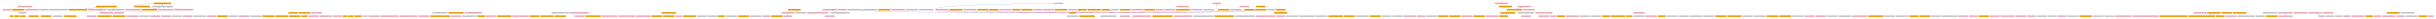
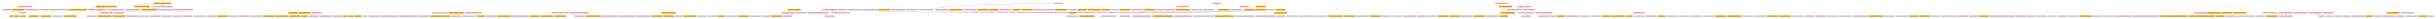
  digraph {
    fontname="Playfair Display"
    rankdir=BT
    node [color=purple fillcolor=lightpink fontname="Playfair Display" shape=box style="solid,filled"]
    edge [arrowhead=open arrowtail=none color=blue fontname="Playfair Display" style=dashed]
    n1 [color=darkorange fillcolor=orange label="api.zeeguu"]
    n2 [color=darkorange fillcolor=orange label="api.zeeguu.api"]
    n3 [fillcolor=orange label="api.zeeguu.api.app"]
    n4 [fillcolor=lightgrey label="api.zeeguu.api.endpoints"]
    n5 [color=darkorange label="api.zeeguu.api.endpoints.nlp"]
    n6 [color=darkorange fillcolor=orange label="api.zeeguu.api.endpoints.reading_sessions"]
    n7 [color=darkorange fillcolor=lightgrey label="api.zeeguu.api.endpoints.student"]
    n8 [color=darkorange fillcolor=lightgrey label="api.zeeguu.api.endpoints.teacher_dashboard.student_exercises"]
    n9 [fillcolor=orange label="api.zeeguu.api.cross_domain_app"]
    n10 [fillcolor=orange label="api.zeeguu.api.custom_fmd_graphs"]
    n11 [label="api.zeeguu.api.endpoints.helpers.activity_sessions"]
    n12 [color=darkorange label="api.zeeguu.api.endpoints.teacher_dashboard"]
    n13 [label="api.zeeguu.api.endpoints.teacher_dashboard.article_management"]
    n14 [color=darkorange fillcolor=orange label="api.zeeguu.api.endpoints.teacher_dashboard.cohorts"]
    n15 [color=darkorange fillcolor=lightgrey label="api.zeeguu.api.endpoints.teacher_dashboard.general"]
    n16 [fillcolor=orange label="api.zeeguu.api.endpoints.teacher_dashboard.student_overviews"]
    n17 [color=darkorange label="api.zeeguu.api.endpoints.teacher_dashboard.student_readings"]
    n18 [fillcolor=lightgrey label="api.zeeguu.api.endpoints.teacher_dashboard.student_words"]
    n19 [fillcolor=lightgrey label="api.zeeguu.api.endpoints.accounts"]
    n20 [fillcolor=orange label="api.zeeguu.api.endpoints.activity_tracking"]
    n21 [label="api.zeeguu.api.endpoints.article"]
    n22 [color=darkorange fillcolor=orange label="api.zeeguu.api.endpoints.bookmarks_and_words"]
    n23 [label="api.zeeguu.api.endpoints.exercise_sessions"]
    n24 [label="api.zeeguu.api.endpoints.exercises"]
    n25 [color=darkorange label="api.zeeguu.api.endpoints.feature_toggles"]
    n26 [fillcolor=lightgrey label="api.zeeguu.api.endpoints.helpers"]
    n27 [label="api.zeeguu.api.endpoints.own_texts"]
    n28 [label="api.zeeguu.api.endpoints.search"]
    n29 [fillcolor=lightgrey label="api.zeeguu.api.endpoints.sessions"]
    n30 [label="api.zeeguu.api.endpoints.speech"]
    n31 [color=darkorange fillcolor=lightgrey label="api.zeeguu.api.endpoints.system_languages"]
    n32 [fillcolor=lightgrey label="api.zeeguu.api.endpoints.teacher_dashboard._only_teachers_decorator"]
    n33 [fillcolor=orange label="api.zeeguu.api.endpoints.teacher_dashboard._permissions"]
    n34 [fillcolor=orange label="api.zeeguu.api.endpoints.teacher_dashboard._common_api_parameters"]
    n35 [color=darkorange fillcolor=orange label="api.zeeguu.api.endpoints.teacher_dashboard.helpers"]
    n36 [color=darkorange label="api.zeeguu.api.endpoints.teacher_dashboard.student"]
    n37 [color=darkorange label="api.zeeguu.api.endpoints.topics"]
    n38 [color=darkorange fillcolor=orange label="api.zeeguu.api.endpoints.translation"]
    n39 [color=darkorange fillcolor=lightgrey label="api.zeeguu.api.endpoints.user"]
    n40 [label="api.zeeguu.api.endpoints.user_article"]
    n41 [fillcolor=lightgrey label="api.zeeguu.api.endpoints.user_articles"]
    n42 [fillcolor=orange label="api.zeeguu.api.endpoints.user_languages"]
    n43 [fillcolor=orange label="api.zeeguu.api.endpoints.user_notifications"]
    n44 [fillcolor=orange label="api.zeeguu.api.endpoints.user_preferences"]
    n45 [fillcolor=orange label="api.zeeguu.api.endpoints.user_statistics"]
    n46 [fillcolor=orange label="api.zeeguu.api.utils"]
    n47 [fillcolor=orange label="api.zeeguu.api.utils.json_result"]
    n48 [color=darkorange fillcolor=orange label="api.zeeguu.api.utils.parse_json_boolean"]
    n49 [label="api.zeeguu.api.utils.route_wrappers"]
    n50 [label="api.zeeguu.api.utils.abort_handling"]
    n51 [label="api.zeeguu.api.utils.feedparser_extensions"]
    n52 [label="api.zeeguu.api.utils.translator"]
    n53 [fillcolor=orange label="api.zeeguu.cl"]
    n54 [fillcolor=orange label="api.zeeguu.config"]
    n55 [fillcolor=orange label="api.zeeguu.config.loader"]
    n56 [color=darkorange fillcolor=lightgrey label="api.zeeguu.core"]
    n57 [color=darkorange label="api.zeeguu.core.account_management"]
    n58 [label="api.zeeguu.core.account_management.user_account_creation"]
    n59 [color=darkorange label="api.zeeguu.core.account_management.user_account_deletion"]
    n60 [color=darkorange label="api.zeeguu.core.behavioral_modeling"]
    n61 [fillcolor=orange label="api.zeeguu.core.behavioral_modeling.scroll_last_reading_percentage"]
    n62 [color=darkorange label="api.zeeguu.core.bookmark_quality"]
    n63 [fillcolor=lightgrey label="api.zeeguu.core.bookmark_quality.negative_qualities"]
    n64 [color=darkorange fillcolor=orange label="api.zeeguu.core.bookmark_quality.positive_qualities"]
    n65 [color=darkorange label="api.zeeguu.core.bookmark_quality.top_bookmarks_for_user"]
    n66 [fillcolor=lightgrey label="api.zeeguu.core.bookmark_quality.fit_for_study"]
    n67 [fillcolor=orange label="api.zeeguu.core.constants"]
    n68 [label="api.zeeguu.core.content_cleaning"]
    n69 [fillcolor=orange label="api.zeeguu.core.content_cleaning.content_cleaner"]
    n70 [color=darkorange label="api.zeeguu.core.content_cleaning.unicode_normalization"]
    n71 [fillcolor=orange label="api.zeeguu.core.content_quality"]
    n72 [fillcolor=orange label="api.zeeguu.core.content_quality.quality_filter"]
    n73 [fillcolor=orange label="api.zeeguu.core.content_recommender"]
    n74 [color=darkorange fillcolor=lightgrey label="api.zeeguu.core.content_recommender.elastic_recommender"]
    n75 [label="api.zeeguu.core.content_retriever"]
    n76 [color=darkorange label="api.zeeguu.core.content_retriever.parse_with_readability_server"]
    n77 [fillcolor=orange label="api.zeeguu.core.content_retriever.article_downloader"]
    n78 [color=darkorange label="api.zeeguu.core.content_retriever.crawler_exceptions"]
    n79 [label="api.zeeguu.core.content_retriever.parse_with_newspaper"]
    n80 [label="api.zeeguu.core.content_retriever.video_dowloader"]
    n81 [color=darkorange fillcolor=orange label="api.zeeguu.core.crowd_translations"]
    n82 [fillcolor=orange label="api.zeeguu.core.definition_of_learned"]
    n83 [color=darkorange fillcolor=orange label="api.zeeguu.core.definition_of_learned.is_learned"]
    n84 [label="api.zeeguu.core.elastic"]
    n85 [fillcolor=orange label="api.zeeguu.core.elastic.elastic_query_builder"]
    n86 [fillcolor=lightgrey label="api.zeeguu.core.elastic.indexing"]
    n87 [color=darkorange fillcolor=lightgrey label="api.zeeguu.core.elastic.settings"]
    n88 [fillcolor=orange label="api.zeeguu.core.emailer"]
    n89 [fillcolor=lightgrey label="api.zeeguu.core.emailer.password_reset"]
    n90 [fillcolor=orange label="api.zeeguu.core.emailer.user_activity"]
    n91 [fillcolor=lightgrey label="api.zeeguu.core.emailer.zeeguu_mailer"]
    n92 [color=darkorange label="api.zeeguu.core.exercises"]
    n93 [fillcolor=orange label="api.zeeguu.core.exercises.similar_words"]
    n94 [color=darkorange label="api.zeeguu.core.feed_handler"]
    n95 [label="api.zeeguu.core.feed_handler.newspaperfeed"]
    n96 [color=darkorange fillcolor=orange label="api.zeeguu.core.feed_handler.feed_handler"]
    n97 [fillcolor=lightgrey label="api.zeeguu.core.feed_handler.rssfeed"]
    n98 [color=darkorange fillcolor=lightgrey label="api.zeeguu.core.language"]
    n99 [fillcolor=orange label="api.zeeguu.core.language.difficulty_estimator_factory"]
    n100 [color=darkorange fillcolor=lightgrey label="api.zeeguu.core.language.difficulty_estimator_strategy"]
    n101 [label="api.zeeguu.core.language.strategies"]
    n102 [color=darkorange label="api.zeeguu.core.language.strategies.cognacy_difficulty_estimator"]
    n103 [fillcolor=orange label="api.zeeguu.core.language.strategies.cognacy_wh_difficulty_estimator"]
    n104 [label="api.zeeguu.core.language.strategies.default_difficulty_estimator"]
    n105 [fillcolor=lightgrey label="api.zeeguu.core.language.strategies.flesch_kincaid_difficulty_estimator"]
    n106 [color=darkorange fillcolor=orange label="api.zeeguu.core.language.strategies.frequency_difficulty_estimator"]
    n107 [fillcolor=lightgrey label="api.zeeguu.core.language.strategies.word_history_difficulty_estimator"]
    n108 [color=darkorange label="api.zeeguu.core.language.strategies.word_rank_difficulty_estimator"]
    n109 [color=darkorange label="api.zeeguu.core.ml_models"]
    n110 [color=darkorange fillcolor=orange label="api.zeeguu.core.ml_models.paywall_detector"]
    n111 [color=darkorange fillcolor=orange label="api.zeeguu.core.ml_models.utils"]
    n112 [color=darkorange fillcolor=orange label="api.zeeguu.core.model"]
    n113 [color=darkorange label="api.zeeguu.core.model.article"]
    n114 [fillcolor=lightgrey label="api.zeeguu.core.model.article_broken_code_map"]
    n115 [fillcolor=lightgrey label="api.zeeguu.core.model.article_difficulty_feedback"]
    n116 [color=darkorange fillcolor=orange label="api.zeeguu.core.model.article_fragment"]
    n117 [label="api.zeeguu.core.model.article_fragment_context"]
    n118 [fillcolor=lightgrey label="api.zeeguu.core.model.article_topic_map"]
    n119 [fillcolor=lightgrey label="api.zeeguu.core.model.article_url_keyword_map"]
    n120 [color=darkorange label="api.zeeguu.core.model.bookmark"]
    n121 [color=darkorange fillcolor=lightgrey label="api.zeeguu.core.model.cohort"]
    n122 [fillcolor=orange label="api.zeeguu.core.model.cohort_article_map"]
    n123 [label="api.zeeguu.core.model.difficulty_lingo_rank"]
    n124 [fillcolor=orange label="api.zeeguu.core.model.domain_name"]
    n125 [fillcolor=orange label="api.zeeguu.core.model.exercise"]
    n126 [label="api.zeeguu.core.model.exercise_outcome"]
    n127 [fillcolor=orange label="api.zeeguu.core.model.feed"]
    n128 [fillcolor=orange label="api.zeeguu.core.model.personal_copy"]
    n129 [label="api.zeeguu.core.model.search"]
    n130 [label="api.zeeguu.core.model.search_filter"]
    n131 [fillcolor=orange label="api.zeeguu.core.model.search_subscription"]
    n132 [fillcolor=lightgrey label="fit.zeeguu.core.model.session"]
    n133 [color=darkorange fillcolor=orange label="api.zeeguu.core.model.teacher"]
    n134 [fillcolor=orange label="api.zeeguu.core.model.teacher_cohort_map"]
    n135 [fillcolor=orange label="api.zeeguu.core.model.text"]
    n136 [color=darkorange fillcolor=lightgrey label="api.zeeguu.core.model.topic"]
    n137 [fillcolor=orange label="api.zeeguu.core.model.topic_filter"]
    n138 [color=darkorange label="api.zeeguu.core.model.topic_subscription"]
    n139 [color=darkorange fillcolor=orange label="api.zeeguu.core.model.unique_code"]
    n140 [color=darkorange label="api.zeeguu.core.model.url"]
    n141 [label="api.zeeguu.core.model.url_keyword"]
    n142 [color=darkorange label="api.zeeguu.core.model.user"]
    n143 [fillcolor=lightgrey label="api.zeeguu.core.model.user_activitiy_data"]
    n144 [color=darkorange fillcolor=lightgrey label="api.zeeguu.core.model.user_article"]
    n145 [label="api.zeeguu.core.model.user_cohort_map"]
    n146 [color=darkorange label="api.zeeguu.core.model.user_exercise_session"]
    n147 [fillcolor=orange label="api.zeeguu.core.model.user_language"]
    n148 [fillcolor=lightgrey label="api.zeeguu.core.model.user_preference"]
    n149 [fillcolor=orange label="api.zeeguu.core.model.user_reading_session"]
    n150 [fillcolor=orange label="api.zeeguu.core.model.user_word"]
    n151 [fillcolor=orange label="api.zeeguu.core.model.word_to_study"]
    n152 [label="api.zeeguu.core.word_scheduling.basicSR.basicSR"]
    n153 [fillcolor=lightgrey label="api.zeeguu.core.model.exercise_source"]
    n154 [color=darkorange fillcolor=orange label="api.zeeguu.core.model.language"]
    n155 [fillcolor=lightgrey label="api.zeeguu.core.model.article_title_context"]
    n156 [color=darkorange fillcolor=lightgrey label="api.zeeguu.core.model.article_topic_user_feedback"]
    n157 [fillcolor=lightgrey label="api.zeeguu.core.model.bookmark_context"]
    n158 [fillcolor=orange label="api.zeeguu.core.model.bookmark_user_preference"]
    n159 [fillcolor=orange label="api.zeeguu.core.model.context_type"]
    n160 [color=darkorange fillcolor=lightgrey label="api.zeeguu.core.model.feedback_component"]
    n161 [fillcolor=orange label="api.zeeguu.core.model.learning_cycle"]
    n162 [fillcolor=lightgrey label="api.zeeguu.core.model.new_text"]
    n163 [color=darkorange fillcolor=lightgrey label="api.zeeguu.core.model.notification"]
    n164 [color=darkorange label="api.zeeguu.core.model.sorted_exercise_log"]
    n165 [label="api.zeeguu.core.model.source"]
    n166 [fillcolor=lightgrey label="api.zeeguu.core.model.source_text"]
    n167 [fillcolor=orange label="api.zeeguu.core.model.source_type"]
    n168 [fillcolor=orange label="api.zeeguu.core.model.starred_article"]
    n169 [color=darkorange label="api.zeeguu.core.model.user_feedback"]
    n170 [fillcolor=orange label="api.zeeguu.core.model.user_notification"]
    n171 [color=darkorange label="api.zeeguu.core.model.video_title_context"]
    n172 [color=darkorange fillcolor=orange label="api.zeeguu.core.nlp_pipeline"]
-   n173 [color=darkorange fillcolor=orange label="api.zeeguu.core.nlp_pipeline.automatic_gec_tagging"]
+   n173 [color=darkorange fillcolor=lightgrey label="api.zeeguu.core.nlp_pipeline.automatic_gec_tagging"]
    n174 [fillcolor=orange label="api.zeeguu.core.nlp_pipeline.confusion_generator"]
    n175 [color=darkorange label="api.zeeguu.core.nlp_pipeline.reduce_context"]
    n176 [fillcolor=orange label="api.zeeguu.core.nlp_pipeline.spacy_wrapper"]
    n177 [color=darkorange label="api.zeeguu.core.nlp_pipeline.alignment_errant"]
    n178 [label="api.zeeguu.core.nlp_pipeline.edit_errant"]
    n179 [label="api.zeeguu.core.semantic_search"]
    n180 [color=darkorange fillcolor=lightgrey label="api.zeeguu.core.semantic_search.elastic_semantic_search"]
    n181 [label="api.zeeguu.core.semantic_vector_api"]
    n182 [color=darkorange label="api.zeeguu.core.semantic_vector_api.retrieve_embeddings"]
    n183 [color=darkorange label="api.zeeguu.core.sql"]
    n184 [color=darkorange fillcolor=orange label="api.zeeguu.core.sql.learner"]
    n185 [color=darkorange label="api.zeeguu.core.sql.learner.exercises_history"]
    n186 [color=darkorange fillcolor=lightgrey label="api.zeeguu.core.sql.learner.words"]
    n187 [color=darkorange fillcolor=lightgrey label="api.zeeguu.core.sql.query_building"]
    n188 [fillcolor=orange label="api.zeeguu.core.sql.teacher"]
    n189 [fillcolor=orange label="api.zeeguu.core.sql.teacher.teachers_for_cohort"]
    n190 [fillcolor=orange label="api.zeeguu.core.test"]
    n191 [label="api.zeeguu.core.test.mocking_the_web"]
    n192 [color=darkorange label="api.zeeguu.core.test.model_test_mixin"]
    n193 [color=darkorange fillcolor=orange label="api.zeeguu.core.test.rules"]
    n194 [color=darkorange fillcolor=lightgrey label="api.zeeguu.core.test.rules.article_rule"]
    n195 [fillcolor=lightgrey label="api.zeeguu.core.test.rules.base_rule"]
    n196 [color=darkorange fillcolor=lightgrey label="api.zeeguu.core.test.rules.bookmark_rule"]
    n197 [color=darkorange fillcolor=lightgrey label="api.zeeguu.core.test.rules.cohort_rule"]
    n198 [fillcolor=orange label="api.zeeguu.core.test.rules.exercise_rule"]
    n199 [color=darkorange fillcolor=orange label="api.zeeguu.core.test.rules.exercise_session_rule"]
    n200 [color=darkorange fillcolor=lightgrey label="api.zeeguu.core.test.rules.feed_rule"]
    n201 [color=darkorange fillcolor=lightgrey label="api.zeeguu.core.test.rules.language_rule"]
    n202 [color=darkorange fillcolor=orange label="api.zeeguu.core.test.rules.outcome_rule"]
    n203 [fillcolor=orange label="api.zeeguu.core.test.rules.scheduler_rule"]
    n204 [color=darkorange fillcolor=lightgrey label="api.zeeguu.core.test.rules.source_rule"]
    n205 [label="api.zeeguu.core.test.rules.text_rule"]
    n206 [label="api.zeeguu.core.test.rules.topic_rule"]
    n207 [fillcolor=lightgrey label="api.zeeguu.core.test.rules.url_rule"]
    n208 [fillcolor=lightgrey label="api.zeeguu.core.test.rules.user_article_rule"]
    n209 [label="api.zeeguu.core.test.rules.user_exercise_session_rule"]
    n210 [color=darkorange fillcolor=orange label="api.zeeguu.core.test.rules.user_reading_session_rule"]
    n211 [color=darkorange fillcolor=lightgrey label="api.zeeguu.core.test.rules.user_rule"]
    n212 [fillcolor=lightgrey label="api.zeeguu.core.test.rules.user_word_rule"]
    n213 [fillcolor=orange label="api.zeeguu.core.test.test_article"]
    n214 [fillcolor=orange label="api.zeeguu.core.test.test_bookmark"]
    n215 [color=darkorange fillcolor=lightgrey label="api.zeeguu.core.test.test_cohort"]
    n216 [color=darkorange fillcolor=lightgrey label="api.zeeguu.core.test.test_difficulty_estimator_factory"]
    n217 [label="api.zeeguu.core.test.test_domain"]
    n218 [color=darkorange label="api.zeeguu.core.test.test_feed"]
    n219 [color=darkorange fillcolor=orange label="api.zeeguu.core.test.test_language"]
    n220 [label="api.zeeguu.core.test.test_logging"]
    n221 [label="api.zeeguu.core.test.test_retrieve_and_compute"]
    n222 [color=darkorange label="api.zeeguu.core.test.test_scheduling"]
    n223 [label="api.zeeguu.core.test.test_text"]
    n224 [fillcolor=lightgrey label="api.zeeguu.core.test.test_tokenizer"]
    n225 [fillcolor=lightgrey label="api.zeeguu.core.test.test_url"]
    n226 [color=darkorange fillcolor=lightgrey label="api.zeeguu.core.test.test_url_keywords"]
    n227 [label="api.zeeguu.core.test.test_user"]
    n228 [fillcolor=lightgrey label="api.zeeguu.core.test.test_user_article"]
    n229 [color=darkorange fillcolor=orange label="api.zeeguu.core.test.test_user_preferences"]
    n230 [color=darkorange fillcolor=lightgrey label="api.zeeguu.core.test.test_user_word"]
    n231 [fillcolor=lightgrey label="api.zeeguu.core.test.testing_data"]
    n232 [label="api.zeeguu.core.test.tests_difficulty_estimator_strategies"]
    n233 [label="api.zeeguu.core.test.tests_difficulty_estimator_strategies.test_default_difficulty_estimator"]
    n234 [color=darkorange fillcolor=orange label="api.zeeguu.core.test.tests_difficulty_estimator_strategies.test_flesch_kincaid_difficulty_estimator"]
    n235 [color=darkorange fillcolor=orange label="api.zeeguu.core.test.tests_difficulty_estimator_strategies.test_frequency_difficulty_estimator"]
    n236 [color=darkorange fillcolor=orange label="api.zeeguu.core.tokenization"]
    n237 [color=darkorange label="api.zeeguu.core.tokenization.nltk_tokenizer"]
    n238 [fillcolor=orange label="api.zeeguu.core.tokenization.stanza_tokenizer"]
    n239 [color=darkorange fillcolor=orange label="api.zeeguu.core.tokenization.token"]
    n240 [color=darkorange fillcolor=orange label="api.zeeguu.core.tokenization.zeeguu_tokenizer"]
    n241 [color=darkorange label="api.zeeguu.core.user_activity_hooks"]
    n242 [color=darkorange fillcolor=lightgrey label="api.zeeguu.core.user_activity_hooks.article_interaction_hooks"]
    n243 [color=darkorange fillcolor=lightgrey label="api.zeeguu.core.user_statistics"]
    n244 [color=darkorange fillcolor=orange label="api.zeeguu.core.user_statistics.activity"]
    n245 [fillcolor=lightgrey label="api.zeeguu.core.user_statistics.exercise_corectness"]
    n246 [label="api.zeeguu.core.user_statistics.exercise_sessions"]
    n247 [color=darkorange label="api.zeeguu.core.user_statistics.reading_sessions"]
    n248 [color=darkorange label="api.zeeguu.core.user_statistics.student_overview"]
    n249 [color=darkorange label="api.zeeguu.core.util"]
    n250 [color=darkorange label="api.zeeguu.core.util.compute_fk_word_count"]
    n251 [label="api.zeeguu.core.util.time_conversion"]
    n252 [fillcolor=lightgrey label="api.zeeguu.core.util.encoding"]
    n253 [color=darkorange fillcolor=lightgrey label="api.zeeguu.core.util.hash"]
    n254 [label="api.zeeguu.core.util.list"]
    n255 [color=darkorange label="api.zeeguu.core.util.reading_time_estimator"]
    n256 [color=darkorange fillcolor=orange label="api.zeeguu.core.util.text"]
    n257 [label="api.zeeguu.core.util.time"]
    n258 [color=darkorange label="api.zeeguu.core.util.timer_logging_decorator"]
    n259 [label="api.zeeguu.core.word_filter"]
    n260 [fillcolor=orange label="api.zeeguu.core.word_filter.profanity_filter"]
    n261 [fillcolor=lightgrey label="api.zeeguu.core.word_filter.proper_noun_filter"]
    n262 [label="api.zeeguu.core.word_scheduling"]
    n263 [fillcolor=lightgrey label="api.zeeguu.core.word_scheduling.basicSR.four_levels_per_word"]
    n264 [label="api.zeeguu.core.word_scheduling.basicSR.two_learning_cycles_per_word"]
    n265 [color=darkorange fillcolor=lightgrey label="api.zeeguu.core.word_scheduling.basicSR"]
    n266 [fillcolor=orange label="api.zeeguu.core.word_stats"]
    n267 [label="api.zeeguu.logging"]
    n3 -> n4 [color=deeppink]
    n4 -> n5 [color=red style=bold]
    n4 -> n6 [color=deeppink style=bold]
    n4 -> n7
    n4 -> n8 [color=deeppink]
    n6 -> n11 [style=dotted]
    n8 -> n34
    n12 -> n7 [color=red style=dotted]
    n12 -> n8 [color=deeppink style=dotted]
    n12 -> n13 [color=deeppink style=bold]
    n12 -> n14 [style=dotted]
    n12 -> n15 [color=deeppink style=dotted]
    n12 -> n16 [style=dotted]
    n12 -> n17 [style=bold]
    n12 -> n18 [color=deeppink style=bold]
    n13 -> n32 [color=deeppink style=bold]
    n13 -> n33 [color=deeppink]
    n14 -> n32 [color=deeppink style=bold]
    n14 -> n33
    n14 -> n34 [color=red]
    n14 -> n35 [color=deeppink style=dotted]
    n15 -> n32 [color=deeppink style=bold]
    n15 -> n33 [color=deeppink style=dotted]
    n15 -> n35 [color=deeppink style=bold]
    n16 -> n34 [style=bold]
    n17 -> n34 [color=red style=bold]
    n18 -> n34
    n23 -> n11 [color=deeppink]
    n32 -> n33 [style=bold]
    n36 -> n32 [color=deeppink style=dotted]
    n36 -> n33 [style=bold]
    n36 -> n34 [color=deeppink]
    n36 -> n35 [color=red]
    n43 -> n24 [color=red style=dotted]
    n46 -> n47 [color=deeppink]
    n46 -> n48 [color=deeppink style=bold]
    n46 -> n49 [color=deeppink style=dotted]
    n62 -> n63 [color=red style=dotted]
    n62 -> n64 [color=deeppink]
    n62 -> n65 [color=deeppink style=dotted]
    n73 -> n74 [style=dotted]
    n75 -> n76 [style=dotted]
    n82 -> n83 [color=deeppink]
    n94 -> n95 [style=bold]
    n95 -> n96 [color=red]
    n97 -> n96 [style=bold]
    n109 -> n110 [color=deeppink]
    n110 -> n111 [color=deeppink]
    n112 -> n98
    n112 -> n113 [color=red style=dotted]
    n112 -> n114 [style=bold]
    n112 -> n115
    n112 -> n116
    n112 -> n117 [style=dotted]
    n112 -> n118 [color=red]
    n112 -> n119 [color=red style=dotted]
    n112 -> n120 [style=dotted]
    n112 -> n121 [style=bold]
    n112 -> n122
    n112 -> n123
    n112 -> n124 [color=red style=bold]
    n112 -> n125 [style=dotted]
    n112 -> n126
    n112 -> n127 [color=red style=dotted]
    n112 -> n128 [color=red]
    n112 -> n129 [color=deeppink style=bold]
    n112 -> n130 [color=red style=dotted]
    n112 -> n131
    n112 -> n132 [color=deeppink style=bold]
    n112 -> n133 [style=bold]
    n112 -> n134 [color=deeppink]
    n112 -> n135 [style=dotted]
    n112 -> n136 [color=deeppink style=bold]
    n112 -> n137 [color=red style=dotted]
    n112 -> n138 [color=red]
    n112 -> n139 [color=deeppink]
    n112 -> n140 [color=red]
    n112 -> n141 [color=deeppink style=dotted]
    n112 -> n142 [color=red style=bold]
    n112 -> n143 [color=red style=bold]
    n112 -> n144 [color=red]
    n112 -> n145 [style=dotted]
    n112 -> n146 [color=deeppink style=bold]
    n112 -> n147 [color=red style=dotted]
    n112 -> n148 [color=deeppink]
    n112 -> n149 [color=red]
    n112 -> n150 [color=red style=bold]
    n112 -> n151 [style=bold]
    n112 -> n152 [color=red]
    n145 -> n121 [color=red style=dotted]
    n145 -> n142
    n146 -> n145 [color=red style=dotted]
    n149 -> n145
    n151 -> n120 [style=dotted]
    n151 -> n142 [color=red]
    n151 -> n154
    n153 -> n112 [style=dotted]
    n172 -> n173
    n172 -> n174 [style=bold]
    n172 -> n175 [color=deeppink style=dotted]
    n172 -> n176 [color=red style=bold]
    n173 -> n176 [color=red style=dotted]
    n173 -> n177 [style=bold]
    n174 -> n173 [color=red]
    n174 -> n176 [color=red style=dotted]
    n176 -> n175 [color=deeppink]
    n178 -> n177 [color=red]
    n179 -> n180 [color=deeppink style=bold]
    n181 -> n182
    n226 -> n191 [color=red style=dotted]
    n236 -> n237 [style=bold]
    n236 -> n238 [color=deeppink style=bold]
    n236 -> n239
    n236 -> n240 [style=dotted]
    n248 -> n245 [color=red style=dotted]
    n248 -> n246 [style=bold]
    n248 -> n247 [color=red]
    n249 -> n250 [style=bold]
    n249 -> n251 [color=red style=dotted]
    n259 -> n260
    n259 -> n261
    n262 -> n152 [color=red style=dotted]
    n262 -> n263 [style=dotted]
    n262 -> n264 [color=red style=dotted]
    n263 -> n152 [style=bold]
    n264 -> n152 [style=dotted]
  }
